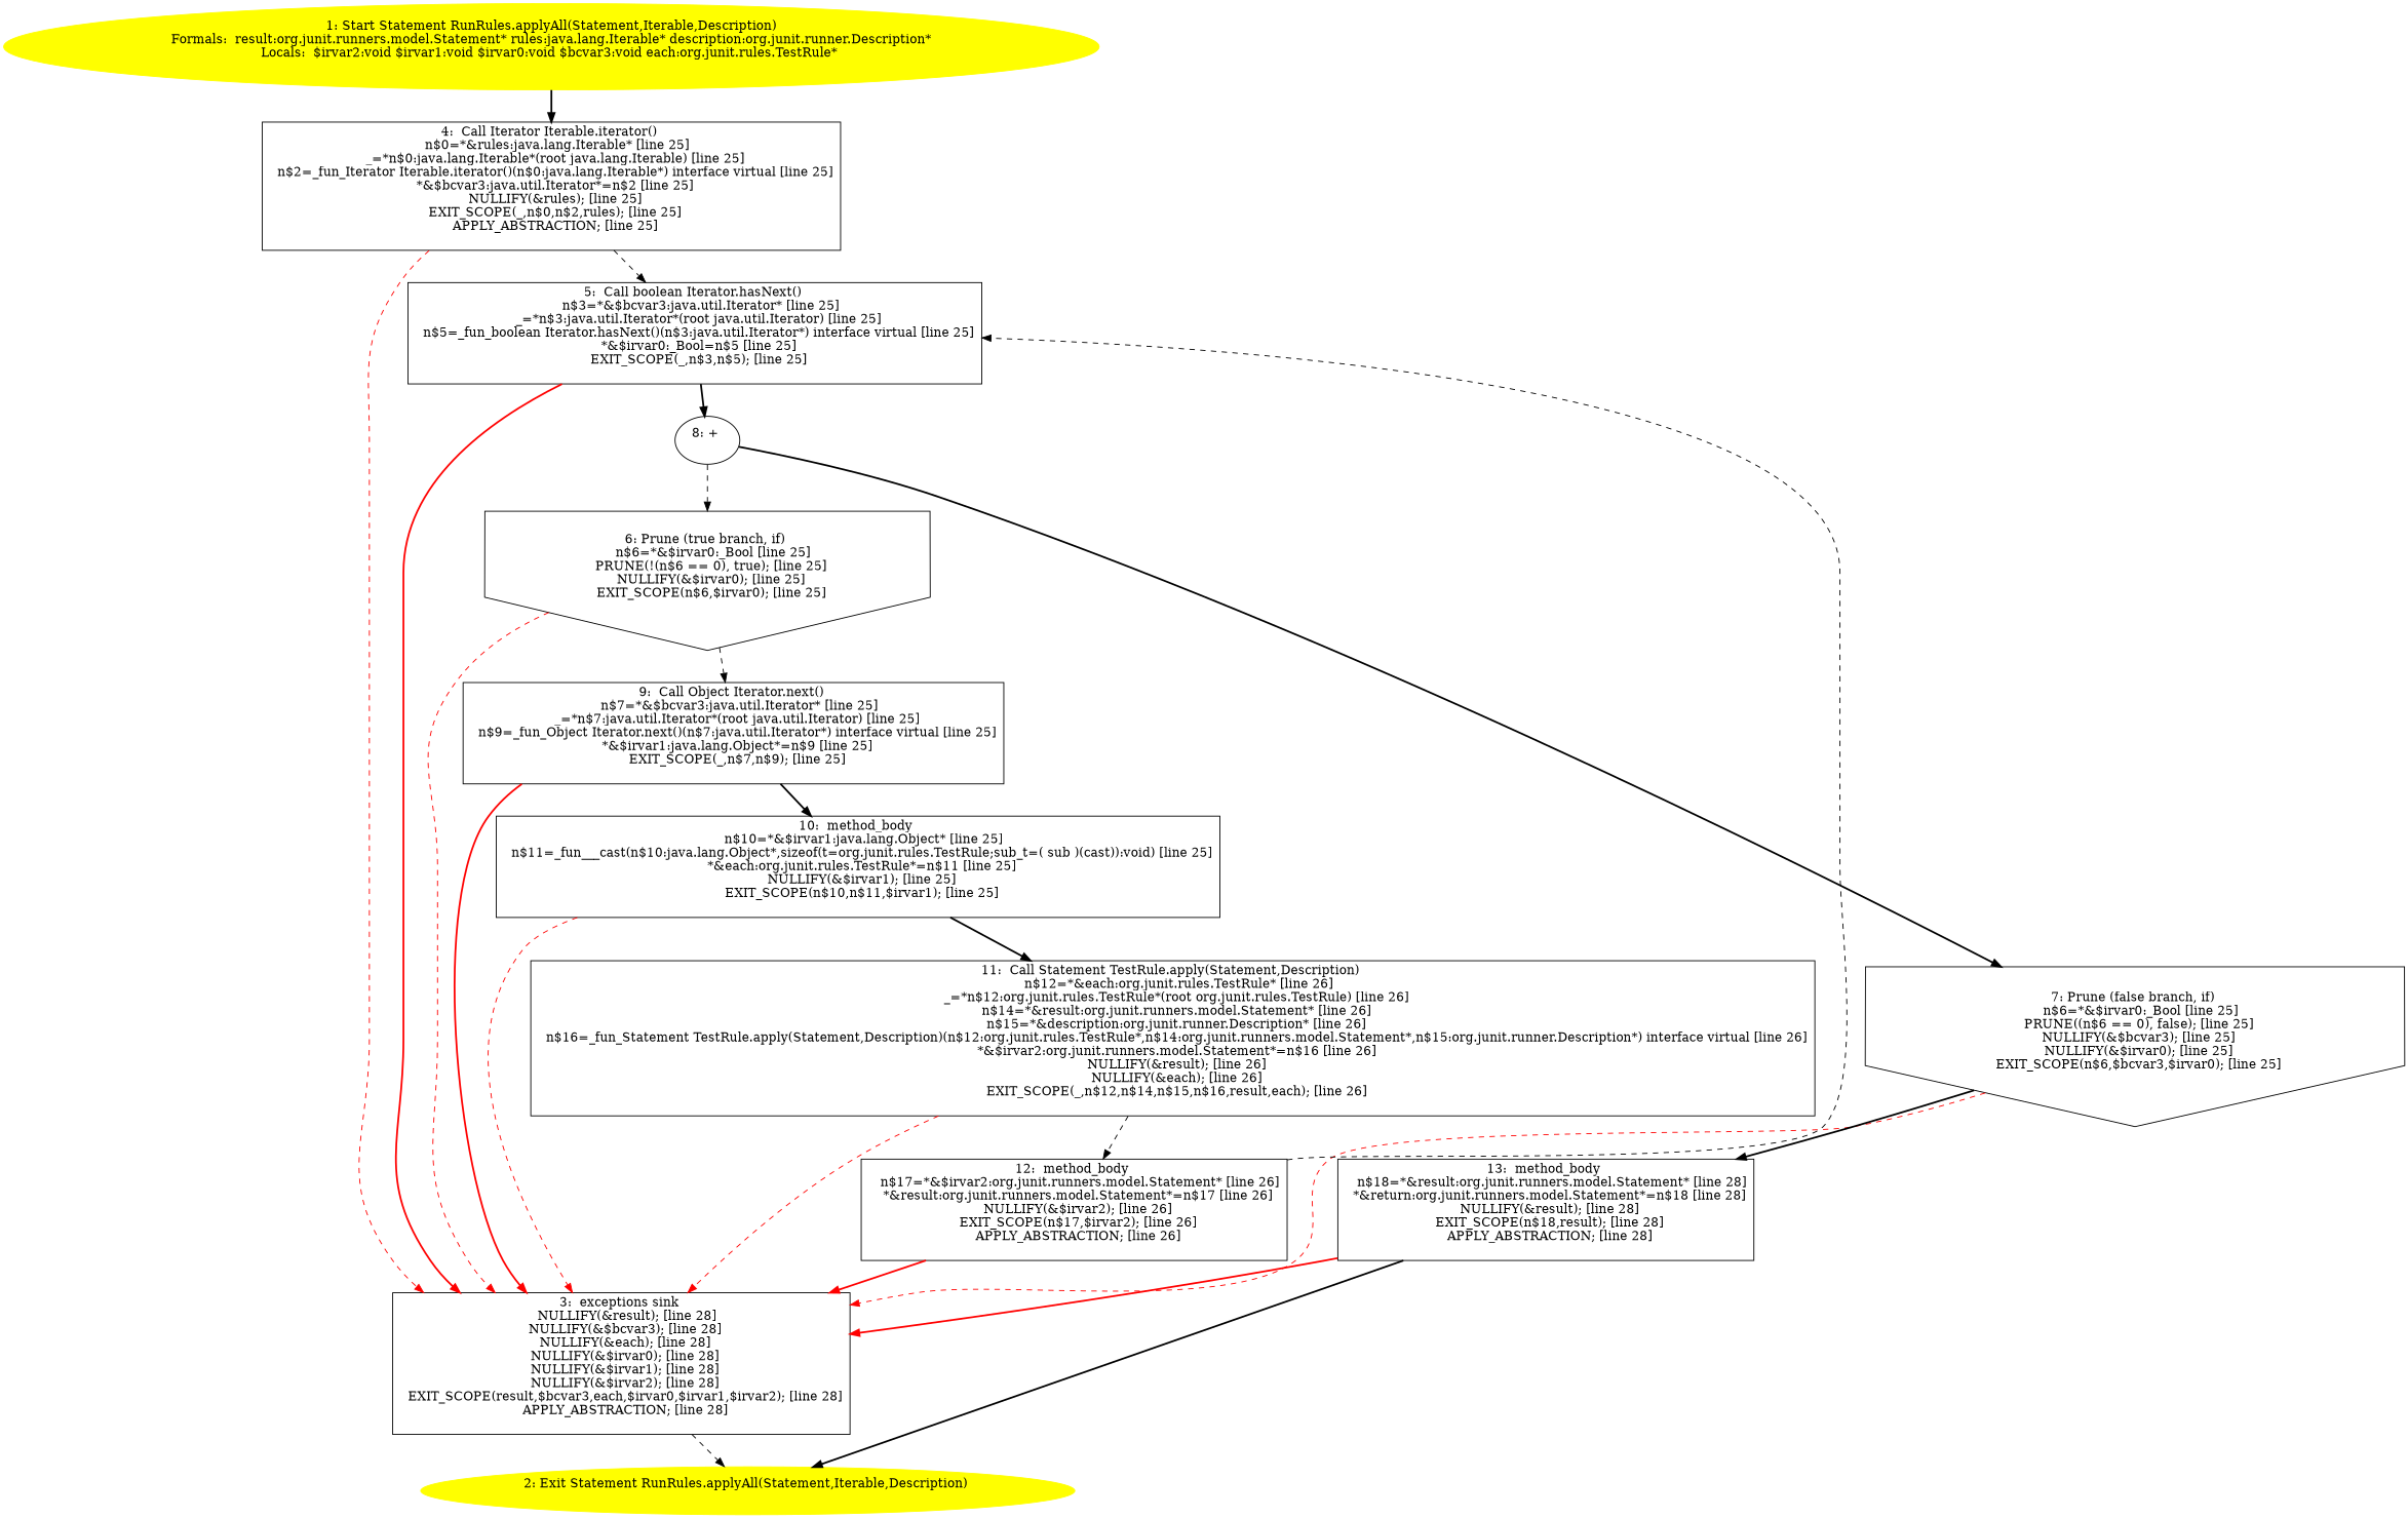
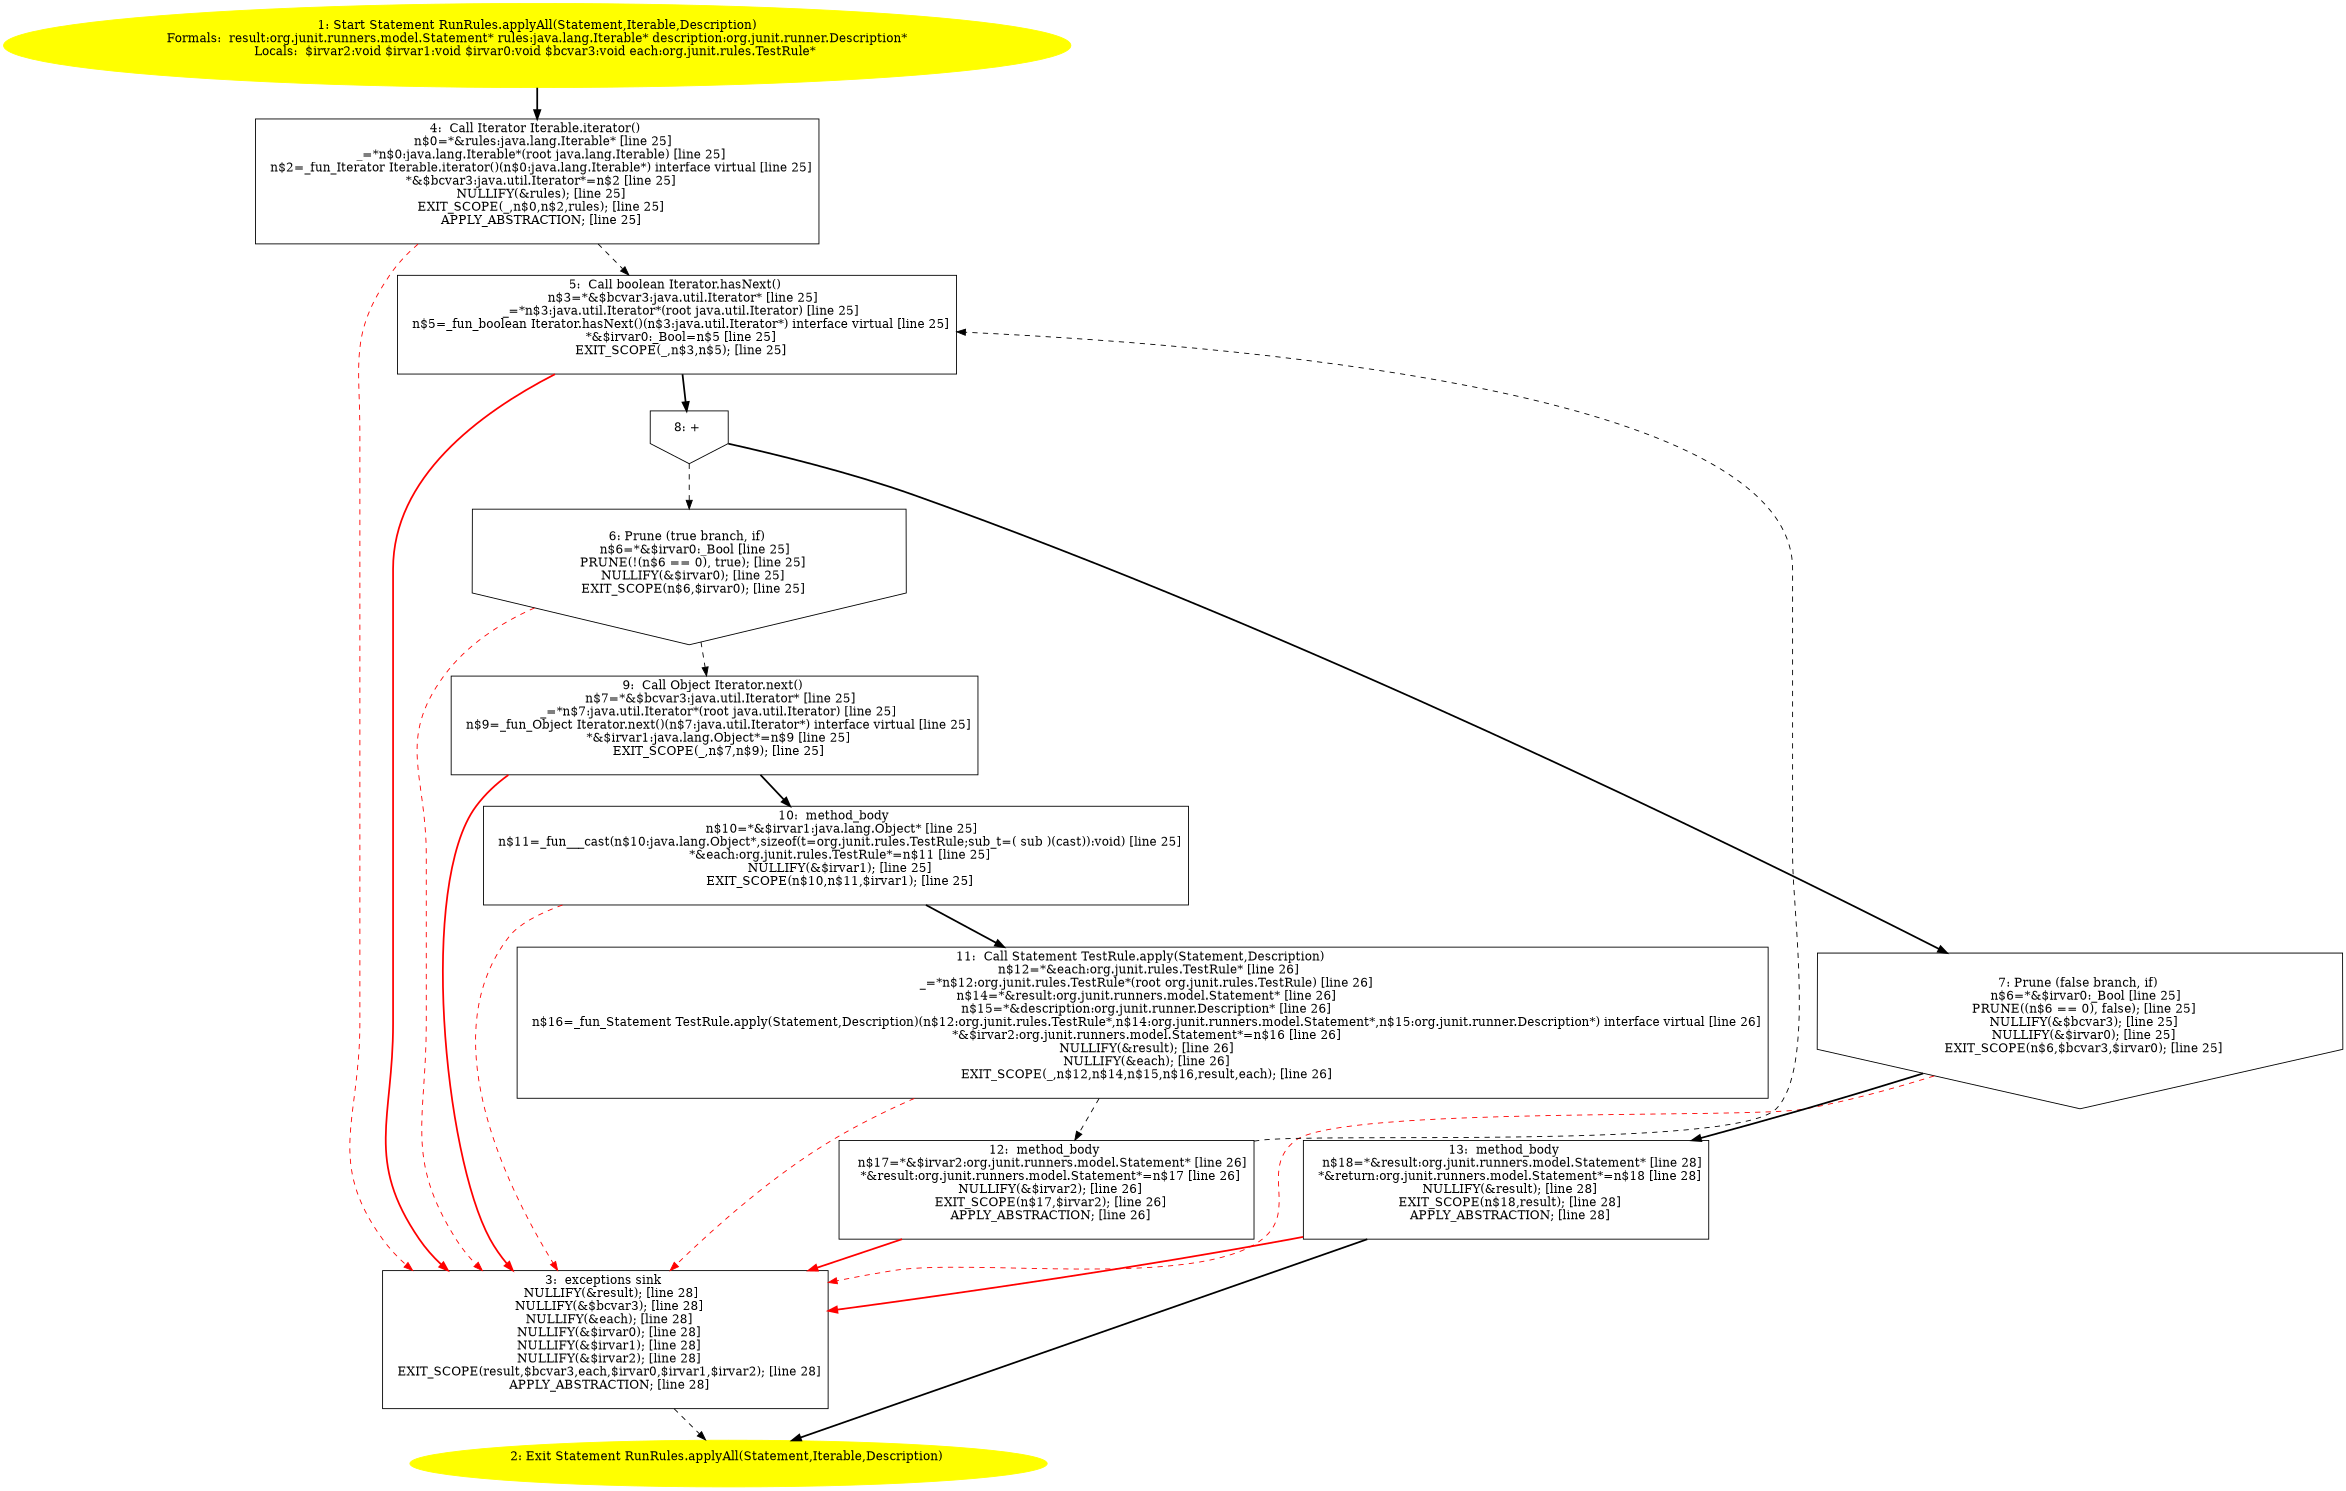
  digraph {
    node [shape=box]
    edge [style=bold]
    n1 [color=yellow label="1: Start Statement RunRules.applyAll(Statement,Iterable,Description)\nFormals:  result:org.junit.runners.model.Statement* rules:java.lang.Iterable* description:org.junit.runner.Description*\nLocals:  $irvar2:void $irvar1:void $irvar0:void $bcvar3:void each:org.junit.rules.TestRule* \n  " style=filled shape=""]
    n2 [label="4:  Call Iterator Iterable.iterator() \n   n$0=*&rules:java.lang.Iterable* [line 25]\n  _=*n$0:java.lang.Iterable*(root java.lang.Iterable) [line 25]\n  n$2=_fun_Iterator Iterable.iterator()(n$0:java.lang.Iterable*) interface virtual [line 25]\n  *&$bcvar3:java.util.Iterator*=n$2 [line 25]\n  NULLIFY(&rules); [line 25]\n  EXIT_SCOPE(_,n$0,n$2,rules); [line 25]\n  APPLY_ABSTRACTION; [line 25]\n "]
    n3 [label="3:  exceptions sink \n   NULLIFY(&result); [line 28]\n  NULLIFY(&$bcvar3); [line 28]\n  NULLIFY(&each); [line 28]\n  NULLIFY(&$irvar0); [line 28]\n  NULLIFY(&$irvar1); [line 28]\n  NULLIFY(&$irvar2); [line 28]\n  EXIT_SCOPE(result,$bcvar3,each,$irvar0,$irvar1,$irvar2); [line 28]\n  APPLY_ABSTRACTION; [line 28]\n "]
    n4 [label="5:  Call boolean Iterator.hasNext() \n   n$3=*&$bcvar3:java.util.Iterator* [line 25]\n  _=*n$3:java.util.Iterator*(root java.util.Iterator) [line 25]\n  n$5=_fun_boolean Iterator.hasNext()(n$3:java.util.Iterator*) interface virtual [line 25]\n  *&$irvar0:_Bool=n$5 [line 25]\n  EXIT_SCOPE(_,n$3,n$5); [line 25]\n "]
    n5 [color=yellow label="2: Exit Statement RunRules.applyAll(Statement,Iterable,Description) \n  " style=filled shape=""]
-   n6 [label="8: + \n  " shape=""]
+   n6 [label="8: + \n  " shape=invhouse]
    n7 [label="6: Prune (true branch, if) \n   n$6=*&$irvar0:_Bool [line 25]\n  PRUNE(!(n$6 == 0), true); [line 25]\n  NULLIFY(&$irvar0); [line 25]\n  EXIT_SCOPE(n$6,$irvar0); [line 25]\n " shape=invhouse]
    n8 [label="7: Prune (false branch, if) \n   n$6=*&$irvar0:_Bool [line 25]\n  PRUNE((n$6 == 0), false); [line 25]\n  NULLIFY(&$bcvar3); [line 25]\n  NULLIFY(&$irvar0); [line 25]\n  EXIT_SCOPE(n$6,$bcvar3,$irvar0); [line 25]\n " shape=invhouse]
    n9 [label="9:  Call Object Iterator.next() \n   n$7=*&$bcvar3:java.util.Iterator* [line 25]\n  _=*n$7:java.util.Iterator*(root java.util.Iterator) [line 25]\n  n$9=_fun_Object Iterator.next()(n$7:java.util.Iterator*) interface virtual [line 25]\n  *&$irvar1:java.lang.Object*=n$9 [line 25]\n  EXIT_SCOPE(_,n$7,n$9); [line 25]\n "]
    n10 [label="10:  method_body \n   n$10=*&$irvar1:java.lang.Object* [line 25]\n  n$11=_fun___cast(n$10:java.lang.Object*,sizeof(t=org.junit.rules.TestRule;sub_t=( sub )(cast)):void) [line 25]\n  *&each:org.junit.rules.TestRule*=n$11 [line 25]\n  NULLIFY(&$irvar1); [line 25]\n  EXIT_SCOPE(n$10,n$11,$irvar1); [line 25]\n "]
    n11 [label="13:  method_body \n   n$18=*&result:org.junit.runners.model.Statement* [line 28]\n  *&return:org.junit.runners.model.Statement*=n$18 [line 28]\n  NULLIFY(&result); [line 28]\n  EXIT_SCOPE(n$18,result); [line 28]\n  APPLY_ABSTRACTION; [line 28]\n "]
    n12 [label="11:  Call Statement TestRule.apply(Statement,Description) \n   n$12=*&each:org.junit.rules.TestRule* [line 26]\n  _=*n$12:org.junit.rules.TestRule*(root org.junit.rules.TestRule) [line 26]\n  n$14=*&result:org.junit.runners.model.Statement* [line 26]\n  n$15=*&description:org.junit.runner.Description* [line 26]\n  n$16=_fun_Statement TestRule.apply(Statement,Description)(n$12:org.junit.rules.TestRule*,n$14:org.junit.runners.model.Statement*,n$15:org.junit.runner.Description*) interface virtual [line 26]\n  *&$irvar2:org.junit.runners.model.Statement*=n$16 [line 26]\n  NULLIFY(&result); [line 26]\n  NULLIFY(&each); [line 26]\n  EXIT_SCOPE(_,n$12,n$14,n$15,n$16,result,each); [line 26]\n "]
    n13 [label="12:  method_body \n   n$17=*&$irvar2:org.junit.runners.model.Statement* [line 26]\n  *&result:org.junit.runners.model.Statement*=n$17 [line 26]\n  NULLIFY(&$irvar2); [line 26]\n  EXIT_SCOPE(n$17,$irvar2); [line 26]\n  APPLY_ABSTRACTION; [line 26]\n "]
    n1 -> n2
    n2 -> n3 [color=red style=dashed]
    n2 -> n4 [style=dashed]
    n3 -> n5 [style=dashed]
    n4 -> n3 [color=red]
    n4 -> n6
    n6 -> n7 [style=dashed]
    n6 -> n8
    n7 -> n3 [color=red style=dashed]
    n7 -> n9 [style=dashed]
    n8 -> n3 [color=red style=dashed]
    n8 -> n11
    n9 -> n3 [color=red]
    n9 -> n10
    n10 -> n3 [color=red style=dashed]
    n10 -> n12
    n11 -> n3 [color=red]
    n11 -> n5
    n12 -> n3 [color=red style=dashed]
    n12 -> n13 [style=dashed]
    n13 -> n3 [color=red]
    n13 -> n4 [style=dashed]
  }
